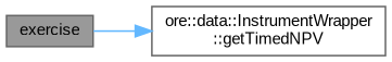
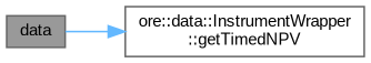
  digraph {
    rankdir=LR
    fontname="Liberation Sans"
    node [fontname="Liberation Sans" fontsize=10 shape=box style=filled]
-   n1 [color=gray40 fillcolor=grey60 fontcolor=black height=0.2 label=exercise width=0.4]
+   n1 [color=gray40 fillcolor=grey60 fontcolor=black height=0.2 label=data width=0.4]
    n2 [color=grey40 fillcolor=white height=0.2 label="ore::data::InstrumentWrapper\l::getTimedNPV" width=0.4]
    n1 -> n2 [color=steelblue1 fontname="Liberation Sans" fontsize=10 labelfontname=Helvetica labelfontsize=10 style=solid]
  }
